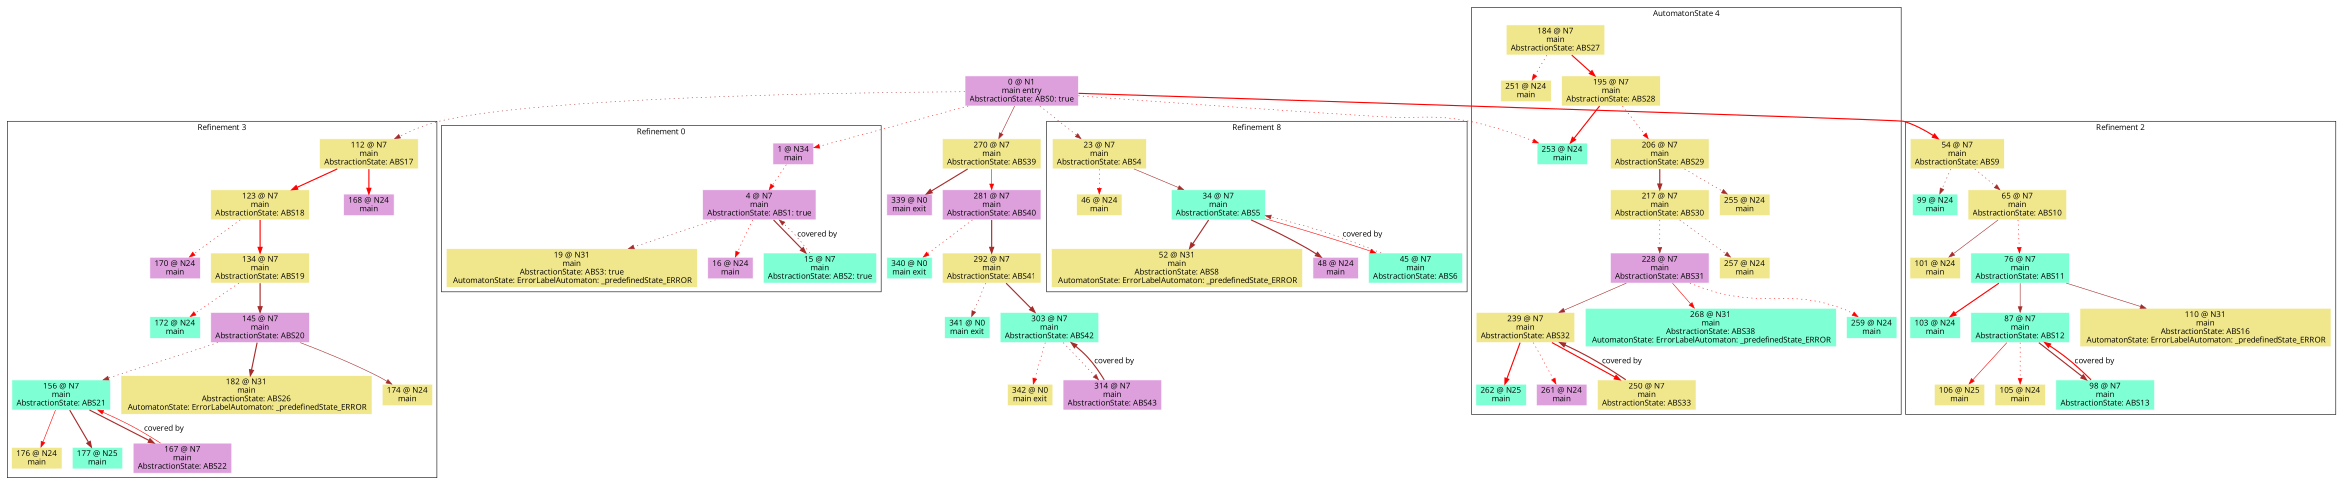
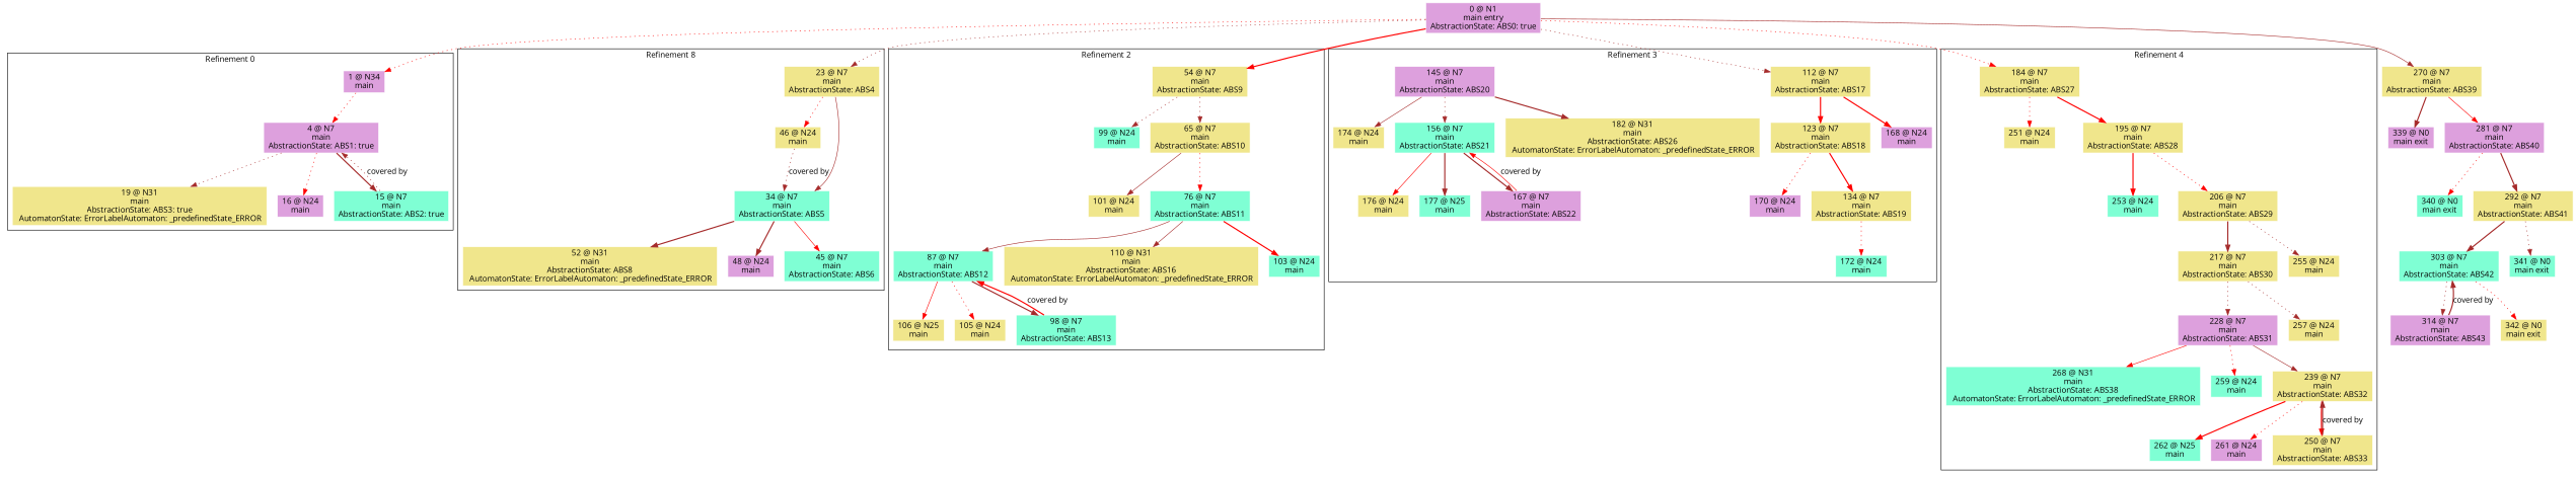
  digraph {
    fontname="Open Sans"
    node [color=white fillcolor=khaki fontname="Open Sans" shape=box style=filled]
    edge [color=brown fontname="Open Sans" style=dotted]
    n1 [fillcolor=plum label="1 @ N34\nmain\n"]
    n2 [fillcolor=plum label="4 @ N7\nmain\nAbstractionState: ABS1: true\n"]
    n3 [label="19 @ N31\nmain\nAbstractionState: ABS3: true\n AutomatonState: ErrorLabelAutomaton: _predefinedState_ERROR\n"]
    n4 [fillcolor=plum label="16 @ N24\nmain\n"]
    n5 [fillcolor=aquamarine label="15 @ N7\nmain\nAbstractionState: ABS2: true\n"]
    n6 [label="23 @ N7\nmain\nAbstractionState: ABS4\n"]
    n7 [label="46 @ N24\nmain\n"]
    n8 [fillcolor=aquamarine label="34 @ N7\nmain\nAbstractionState: ABS5\n"]
    n9 [label="52 @ N31\nmain\nAbstractionState: ABS8\n AutomatonState: ErrorLabelAutomaton: _predefinedState_ERROR\n"]
    n10 [fillcolor=plum label="48 @ N24\nmain\n"]
    n11 [fillcolor=aquamarine label="45 @ N7\nmain\nAbstractionState: ABS6\n"]
    n12 [label="54 @ N7\nmain\nAbstractionState: ABS9\n"]
    n13 [fillcolor=aquamarine label="99 @ N24\nmain\n"]
    n14 [label="65 @ N7\nmain\nAbstractionState: ABS10\n"]
    n15 [label="101 @ N24\nmain\n"]
    n16 [fillcolor=aquamarine label="76 @ N7\nmain\nAbstractionState: ABS11\n"]
    n17 [fillcolor=aquamarine label="87 @ N7\nmain\nAbstractionState: ABS12\n"]
    n18 [label="110 @ N31\nmain\nAbstractionState: ABS16\n AutomatonState: ErrorLabelAutomaton: _predefinedState_ERROR\n"]
    n19 [fillcolor=aquamarine label="103 @ N24\nmain\n"]
    n20 [label="106 @ N25\nmain\n"]
    n21 [fillcolor=aquamarine label="98 @ N7\nmain\nAbstractionState: ABS13\n"]
    n22 [label="105 @ N24\nmain\n"]
    n23 [label="112 @ N7\nmain\nAbstractionState: ABS17\n"]
    n24 [label="123 @ N7\nmain\nAbstractionState: ABS18\n"]
    n25 [fillcolor=plum label="168 @ N24\nmain\n"]
    n26 [fillcolor=plum label="170 @ N24\nmain\n"]
    n27 [label="134 @ N7\nmain\nAbstractionState: ABS19\n"]
    n28 [fillcolor=aquamarine label="172 @ N24\nmain\n"]
    n29 [fillcolor=plum label="145 @ N7\nmain\nAbstractionState: ABS20\n"]
    n30 [label="174 @ N24\nmain\n"]
    n31 [fillcolor=aquamarine label="156 @ N7\nmain\nAbstractionState: ABS21\n"]
    n32 [label="182 @ N31\nmain\nAbstractionState: ABS26\n AutomatonState: ErrorLabelAutomaton: _predefinedState_ERROR\n"]
    n33 [label="176 @ N24\nmain\n"]
    n34 [fillcolor=aquamarine label="177 @ N25\nmain\n"]
    n35 [fillcolor=plum label="167 @ N7\nmain\nAbstractionState: ABS22\n"]
    n36 [label="184 @ N7\nmain\nAbstractionState: ABS27\n"]
    n37 [label="251 @ N24\nmain\n"]
    n38 [label="195 @ N7\nmain\nAbstractionState: ABS28\n"]
    n39 [fillcolor=aquamarine label="253 @ N24\nmain\n"]
    n40 [label="206 @ N7\nmain\nAbstractionState: ABS29\n"]
    n41 [label="217 @ N7\nmain\nAbstractionState: ABS30\n"]
    n42 [label="255 @ N24\nmain\n"]
    n43 [fillcolor=plum label="228 @ N7\nmain\nAbstractionState: ABS31\n"]
    n44 [label="257 @ N24\nmain\n"]
    n45 [fillcolor=aquamarine label="268 @ N31\nmain\nAbstractionState: ABS38\n AutomatonState: ErrorLabelAutomaton: _predefinedState_ERROR\n"]
    n46 [fillcolor=aquamarine label="259 @ N24\nmain\n"]
    n47 [label="239 @ N7\nmain\nAbstractionState: ABS32\n"]
    n48 [fillcolor=aquamarine label="262 @ N25\nmain\n"]
    n49 [fillcolor=plum label="261 @ N24\nmain\n"]
    n50 [label="250 @ N7\nmain\nAbstractionState: ABS33\n"]
    n51 [fillcolor=plum label="0 @ N1\nmain entry\nAbstractionState: ABS0: true\n"]
    n52 [label="270 @ N7\nmain\nAbstractionState: ABS39\n"]
    n53 [fillcolor=plum label="339 @ N0\nmain exit\n"]
    n54 [fillcolor=plum label="281 @ N7\nmain\nAbstractionState: ABS40\n"]
    n55 [fillcolor=aquamarine label="340 @ N0\nmain exit\n"]
    n56 [label="292 @ N7\nmain\nAbstractionState: ABS41\n"]
    n57 [fillcolor=aquamarine label="303 @ N7\nmain\nAbstractionState: ABS42\n"]
    n58 [fillcolor=aquamarine label="341 @ N0\nmain exit\n"]
    n59 [fillcolor=plum label="314 @ N7\nmain\nAbstractionState: ABS43\n"]
    n60 [label="342 @ N0\nmain exit\n"]
    subgraph cluster_1 {
      label="Refinement 0"
      n1
      n2
      n3
      n4
      n5
    }
    subgraph cluster_2 {
      label="Refinement 8"
      n6
      n7
      n8
      n9
      n10
      n11
    }
    subgraph cluster_3 {
      label="Refinement 2"
      n12
      n13
      n14
      n15
      n16
      n17
      n18
      n19
      n20
      n21
      n22
    }
    subgraph cluster_4 {
      label="Refinement 3"
      n23
      n24
      n25
      n26
      n27
      n28
      n29
      n30
      n31
      n32
      n33
      n34
      n35
    }
    subgraph cluster_5 {
-     label="AutomatonState 4"
+     label="Refinement 4"
      n36
      n37
      n38
      n39
      n40
      n41
      n42
      n43
      n44
      n45
      n46
      n47
      n48
      n49
      n50
    }
    n1 -> n2 [color=red]
    n2 -> n3
    n2 -> n4 [color=red]
    n2 -> n5 [style=bold]
    n5 -> n2 [label="covered by" weight=0]
    n6 -> n7 [color=red]
    n6 -> n8 [style=solid]
    n8 -> n9 [style=bold]
    n8 -> n10 [style=bold]
    n8 -> n11 [color=red style=solid]
-   n11 -> n8 [label="covered by" weight=0]
+   n7 -> n8 [label="covered by" weight=0]
    n12 -> n13
    n12 -> n14
    n14 -> n15 [style=solid]
    n14 -> n16 [color=red]
    n16 -> n17 [style=solid]
    n16 -> n18 [style=solid]
    n16 -> n19 [color=red style=bold]
    n17 -> n20 [color=red style=solid]
    n17 -> n21 [style=bold]
    n17 -> n22 [color=red]
    n21 -> n17 [color=red label="covered by" style=bold weight=0]
    n23 -> n24 [color=red style=bold]
    n23 -> n25 [color=red style=bold]
    n24 -> n26 [color=red]
    n24 -> n27 [color=red style=bold]
    n27 -> n28 [color=red]
-   n27 -> n29 [style=bold]
    n29 -> n30 [style=solid]
    n29 -> n31
    n29 -> n32 [style=bold]
    n31 -> n33 [color=red style=solid]
    n31 -> n34 [style=bold]
    n31 -> n35 [style=bold]
    n35 -> n31 [color=red label="covered by" style=solid weight=0]
    n36 -> n37 [color=red]
    n36 -> n38 [color=red style=bold]
    n38 -> n39 [color=red style=bold]
    n38 -> n40 [color=red]
    n40 -> n41 [style=bold]
    n40 -> n42
    n41 -> n43
    n41 -> n44
    n43 -> n45 [color=red style=solid]
    n43 -> n46 [color=red]
    n43 -> n47 [style=solid]
    n47 -> n48 [color=red style=bold]
    n47 -> n49 [color=red]
    n47 -> n50 [color=red style=bold]
    n50 -> n47 [label="covered by" style=bold weight=0]
    n51 -> n1 [color=red]
    n51 -> n6
    n51 -> n12 [color=red style=bold]
    n51 -> n23
-   n51 -> n39 [color=red]
+   n51 -> n36 [color=red]
    n51 -> n52 [style=solid]
    n52 -> n53 [style=bold]
    n52 -> n54 [color=red style=solid]
    n54 -> n55 [color=red]
    n54 -> n56 [style=bold]
    n56 -> n57 [style=bold]
    n56 -> n58
    n57 -> n59
    n57 -> n60 [color=red]
    n59 -> n57 [label="covered by" style=bold weight=0]
  }
